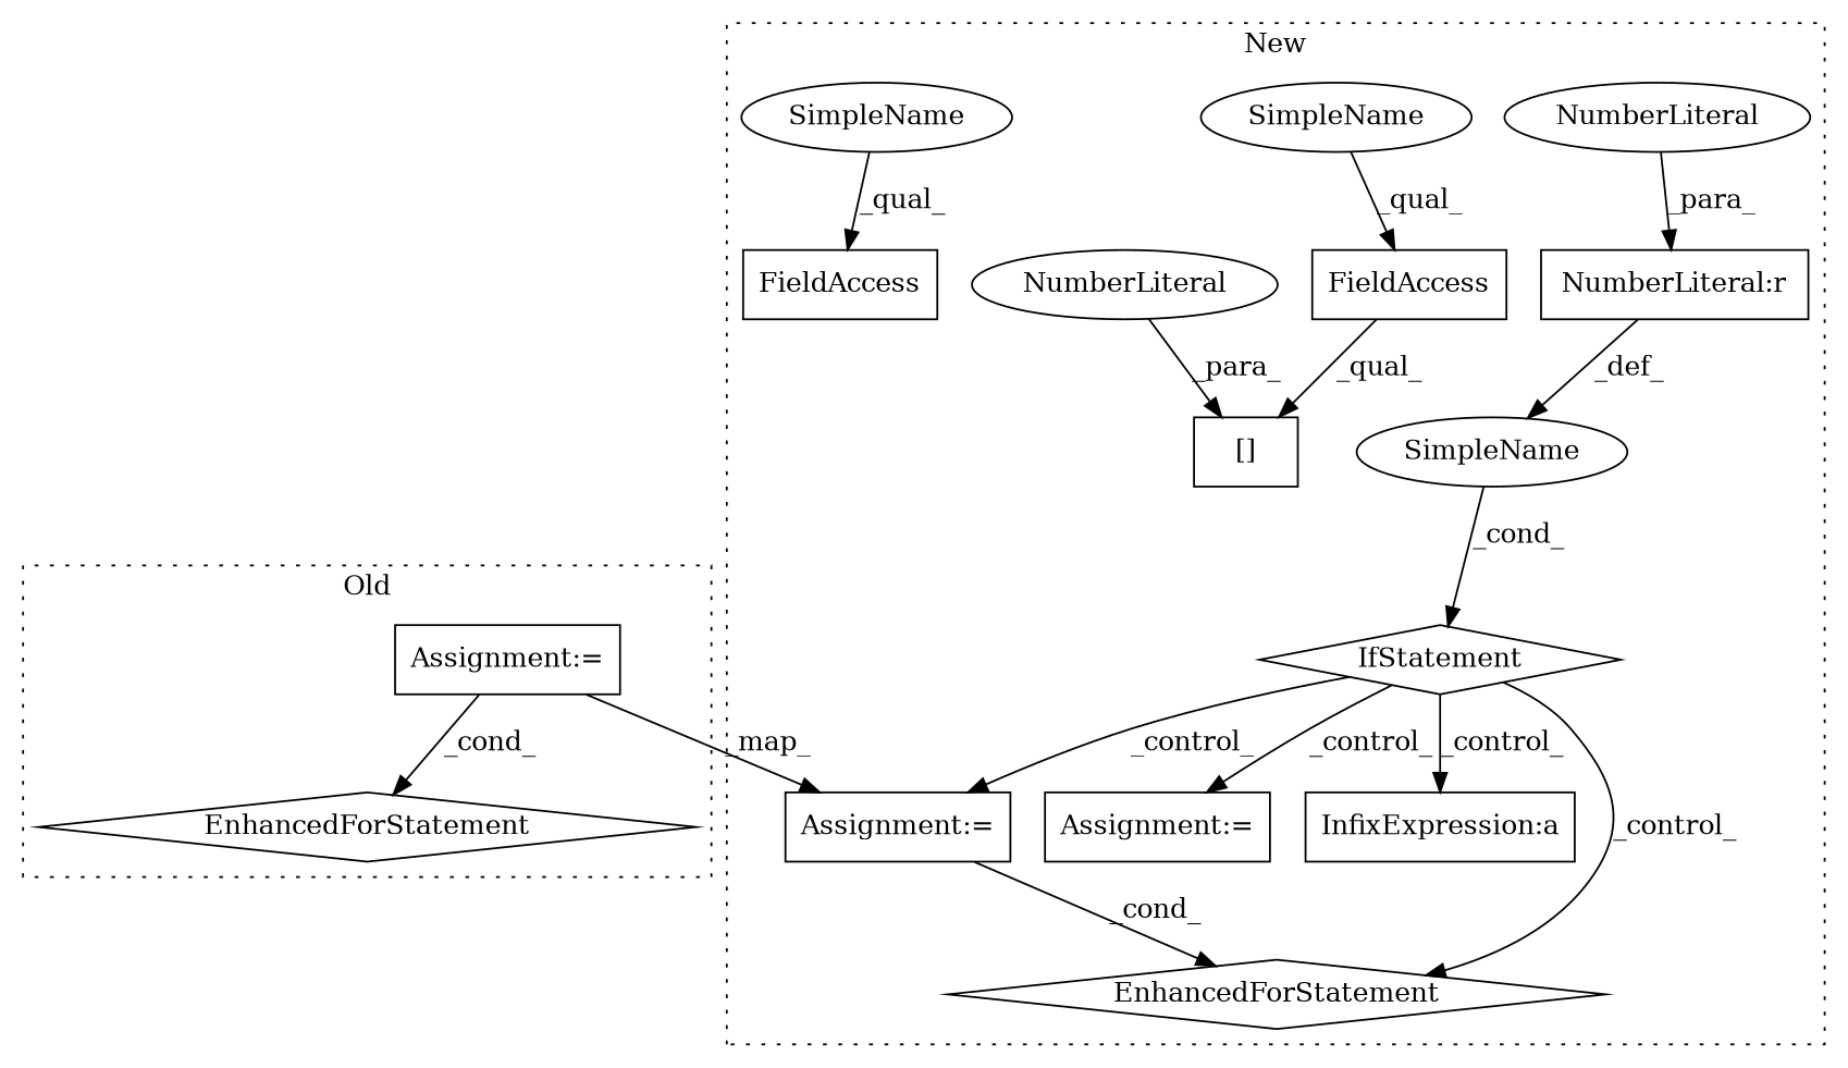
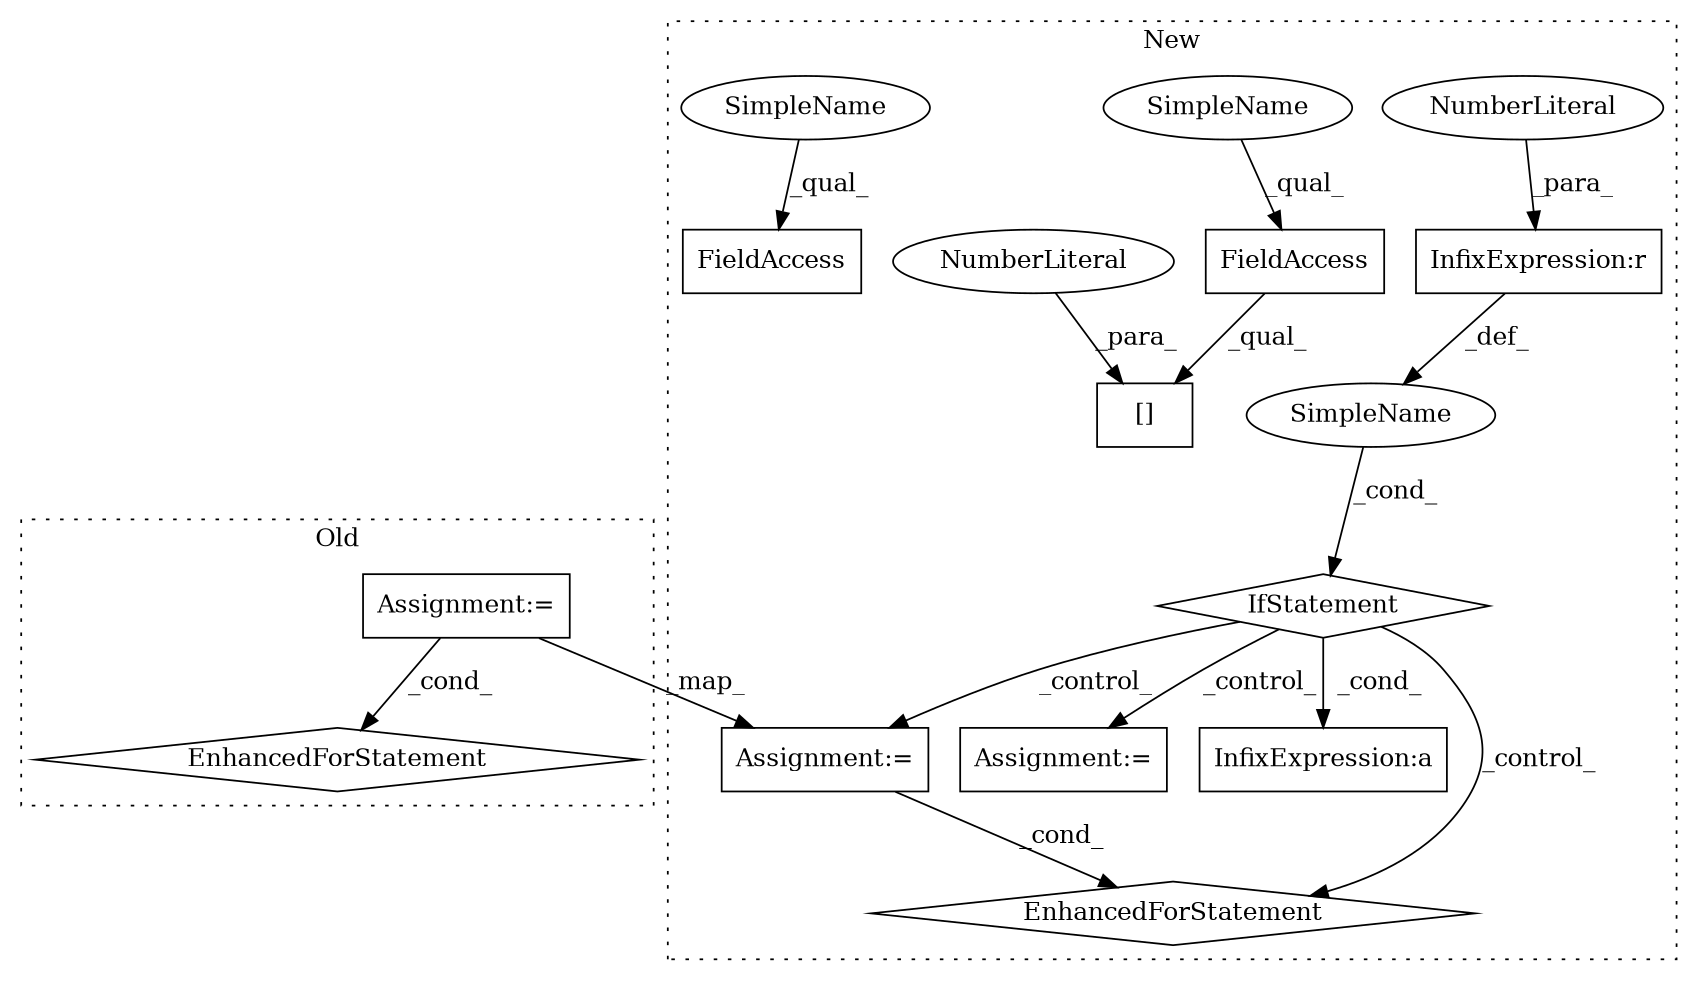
  digraph {
    node [a=7 l=4 s="2424,2495" shape=box]
    n1 [a=70 l="53,2" label=EnhancedForStatement shape=diamond]
    n2 [l="53,2" label="Assignment:="]
    n3 [a=70 l="57,2" label=EnhancedForStatement s="3308,3383" shape=diamond]
    n4 [l="57,2" label="Assignment:=" s="3308,3383"]
    n5 [a=42 label=SimpleName shape=ellipse l="" s=""]
    n6 [a=25 l="4,2" label=IfStatement s="3055,3079" shape=diamond]
-   n7 [a=27 label="NumberLiteral:r" s=3074]
+   n7 [a=27 label="InfixExpression:r" s=3074]
    n8 [l=2 label="Assignment:=" s=3095]
    n9 [a=34 l=1 label=NumberLiteral s=3078 shape=ellipse]
    n10 [a=22 l=10 label=FieldAccess s=3063]
    n11 [a=22 l=10 label=FieldAccess s=3140]
    n12 [a=2 l="11,1" label="[]" s="3140,3152"]
    n13 [a=34 l=1 label=NumberLiteral s=3151 shape=ellipse]
    n14 [a=27 l=3 label="InfixExpression:a" s=3221]
    n15 [a=42 label=SimpleName s=3140 shape=ellipse]
    n16 [a=42 label=SimpleName s=3063 shape=ellipse]
    subgraph cluster_1 {
      label=Old
      style=dotted
      n1
      n2
    }
    subgraph cluster_2 {
      label=New
      style=dotted
      n3
      n4
      n5
      n6
      n7
      n8
      n9
      n10
      n11
      n12
      n13
      n14
      n15
      n16
    }
    n2 -> n1 [label=_cond_]
    n2 -> n4 [label=_map_]
    n4 -> n3 [label=_cond_]
    n5 -> n6 [label=_cond_]
    n6 -> n3 [label=_control_]
    n6 -> n4 [label=_control_]
    n6 -> n8 [label=_control_]
-   n6 -> n14 [label=_control_]
+   n6 -> n14 [label=_cond_]
    n7 -> n5 [label=_def_]
    n9 -> n7 [label=_para_]
    n11 -> n12 [label=_qual_]
    n13 -> n12 [label=_para_]
    n15 -> n11 [label=_qual_]
    n16 -> n10 [label=_qual_]
  }
